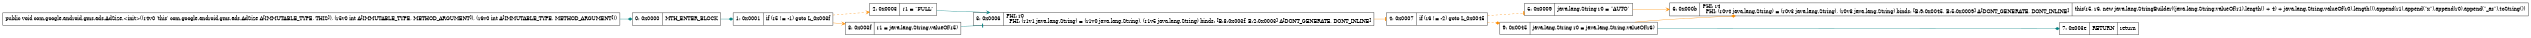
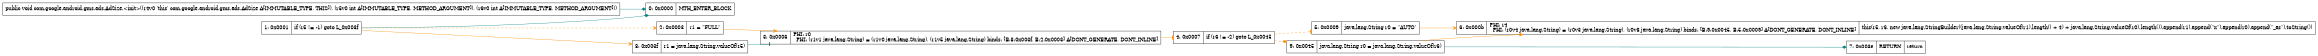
  digraph {
    fontname="DejaVu Serif"
    rankdir=LR
    node [fontname="DejaVu Serif" shape=record]
    edge [arrowhead=diamond color=darkorange fontname="DejaVu Serif"]
    n1 [label="{0\:\ 0x0000|MTH_ENTER_BLOCK\l}"]
    n2 [label="{1\:\ 0x0001|if (r5 != \-1) goto L_0x003f\l}"]
    n3 [label="{2\:\ 0x0003|r1 = \"FULL\"\l}"]
    n4 [label="{8\:\ 0x003f|r1 = java.lang.String.valueOf(r5)\l}"]
    n5 [label="{3\:\ 0x0006|PHI: r0 \l  PHI: (r1v1 java.lang.String) = (r1v0 java.lang.String), (r1v5 java.lang.String) binds: [B:8:0x003f, B:2:0x0003] A[DONT_GENERATE, DONT_INLINE]\l}"]
    n6 [label="{4\:\ 0x0007|if (r6 != \-2) goto L_0x0045\l}"]
    n7 [label="{5\:\ 0x0009|java.lang.String r0 = \"AUTO\"\l}"]
    n8 [label="{9\:\ 0x0045|java.lang.String r0 = java.lang.String.valueOf(r6)\l}"]
    n9 [label="{6\:\ 0x000b|PHI: r4 \l  PHI: (r0v4 java.lang.String) = (r0v3 java.lang.String), (r0v8 java.lang.String) binds: [B:9:0x0045, B:5:0x0009] A[DONT_GENERATE, DONT_INLINE]\l|this(r5, r6, new java.lang.StringBuilder((java.lang.String.valueOf(r1).length() + 4) + java.lang.String.valueOf(r0).length()).append(r1).append(\"x\").append(r0).append(\"_as\").toString())\l}"]
    n10 [label="{7\:\ 0x003e|RETURN\l|return\l}"]
    n11 [label="{public void com.google.android.gms.ads.AdSize.\<init\>((r4v0 'this' com.google.android.gms.ads.AdSize A[IMMUTABLE_TYPE, THIS]), (r5v0 int A[IMMUTABLE_TYPE, METHOD_ARGUMENT]), (r6v0 int A[IMMUTABLE_TYPE, METHOD_ARGUMENT])) }"]
-   n1 -> n2 [color=teal]
+   n2 -> n1 [color=teal]
    n2 -> n3 [arrowhead=vee style=dashed]
    n2 -> n4 [arrowhead=vee]
-   n3 -> n5 [arrowhead=vee color=teal]
+   n3 -> n5 [arrowhead=vee]
    n4 -> n5 [arrowhead=tee color=teal]
    n5 -> n6 [arrowhead=tee]
    n6 -> n7 [arrowhead=tee style=dashed]
    n6 -> n8 [style=dashed]
    n7 -> n9 [arrowhead=vee]
    n8 -> n9
    n8 -> n10 [color=teal]
    n11 -> n1 [color=teal]
  }
